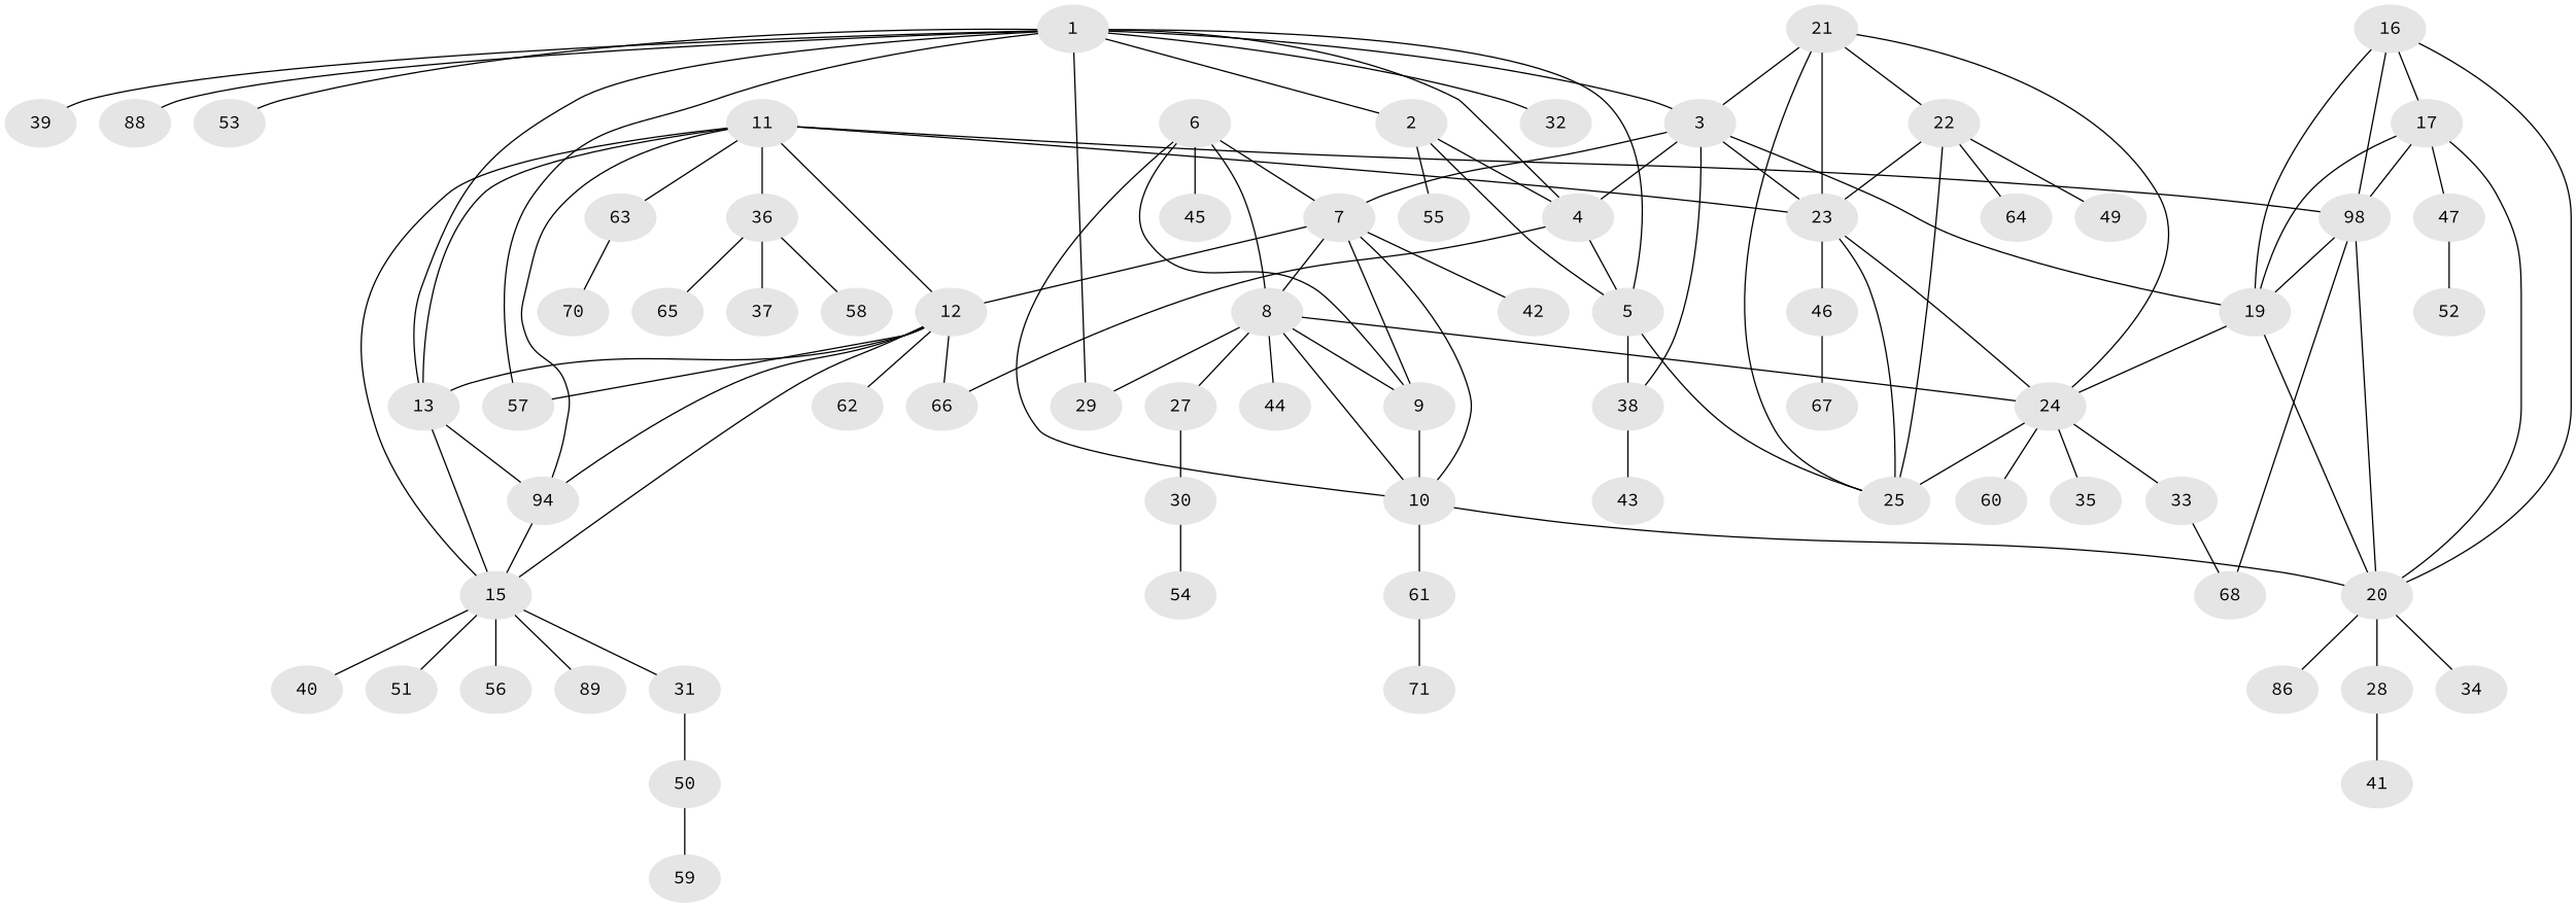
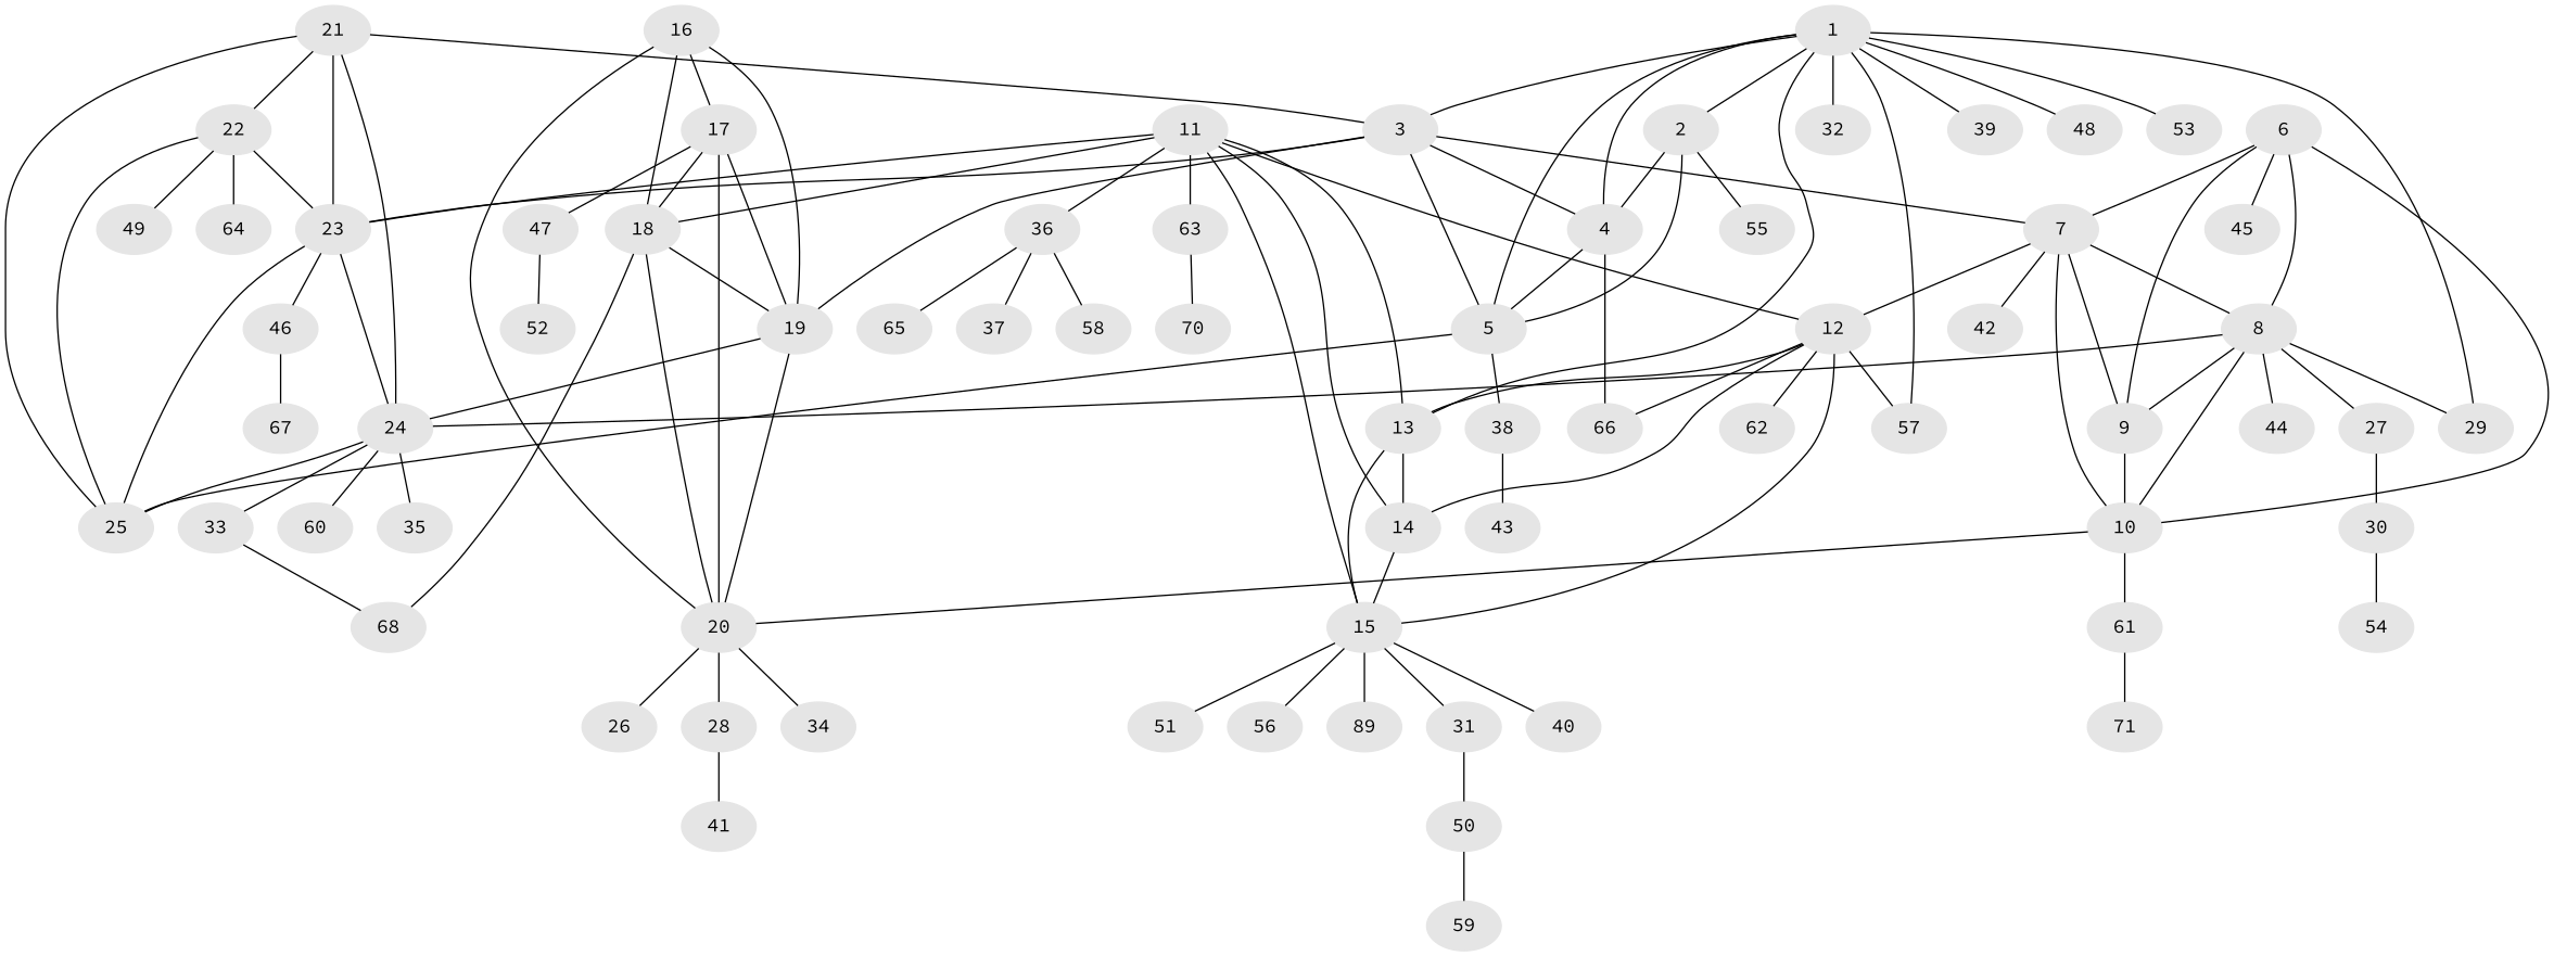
  graph {
    fontname="Source Code Pro"
    node [color=gray90 fontname="Source Code Pro" style=filled]
    edge [fontname="Source Code Pro" weight=1.0]
    1
    2
    3
    4
    5
    13
    29
    32
    39
-   48 [label=88]
+   48
    53
    57
    55
    7
    19
    23
    66
    25
    38
-   14 [label=94]
+   14
    15
    8
    9
    10
    12
    42
    24
    20
    46
    43
    6
    45
    27
    44
    61
    62
    33
    35
    60
    30
-   26 [label=86]
+   26
    28
    34
    71
    11
-   18 [label=98]
+   18
    36
    63
    31
    40
    51
    56
    n53 [label=89]
    68
    37
    58
    65
    70
    50
    16
    17
    47
    52
    41
    21
    22
    49
    64
    67
    54
    59
    1 -- 2
    1 -- 3
    1 -- 4
    1 -- 5
    1 -- 13
    1 -- 29
    1 -- 32
    1 -- 39
    1 -- 48
    1 -- 53
    1 -- 57
    2 -- 4
    2 -- 5
    2 -- 55
    3 -- 4
-   3 -- 38
+   3 -- 5
    3 -- 7
    3 -- 19
    3 -- 23
    4 -- 5
    4 -- 66
    5 -- 25
    5 -- 38
    13 -- 14
    13 -- 15
    7 -- 8
    7 -- 9
    7 -- 10
    7 -- 12
    7 -- 42
    19 -- 24
    19 -- 20
    23 -- 25
    23 -- 24
    23 -- 46
    38 -- 43
    14 -- 15
    15 -- 31
    15 -- 40
    15 -- 51
    15 -- 56
    15 -- n53
    8 -- 29
    8 -- 9
    8 -- 10
    8 -- 24
    8 -- 27
    8 -- 44
    9 -- 10
    10 -- 20
    10 -- 61
    12 -- 13
    12 -- 57
    12 -- 66
    12 -- 14
    12 -- 15
    12 -- 62
    24 -- 25
    24 -- 33
    24 -- 35
    24 -- 60
    20 -- 26
    20 -- 28
    20 -- 34
    46 -- 67
    6 -- 7
    6 -- 8
    6 -- 9
    6 -- 10
    6 -- 45
    27 -- 30
    61 -- 71
    33 -- 68
    30 -- 54
    28 -- 41
    11 -- 13
    11 -- 23 [weight=2.0]
    11 -- 14
    11 -- 15
    11 -- 12
    11 -- 18
    11 -- 36
    11 -- 63
    18 -- 19
    18 -- 20
    18 -- 68
    36 -- 37
    36 -- 58
    36 -- 65
    63 -- 70
    31 -- 50
    50 -- 59
    16 -- 19
    16 -- 20
    16 -- 18
    16 -- 17
    17 -- 19
    17 -- 20
    17 -- 18
    17 -- 47
    47 -- 52
    21 -- 3
    21 -- 23 [weight=4.0]
    21 -- 25
    21 -- 24
    21 -- 22
    22 -- 23
    22 -- 25
    22 -- 49
    22 -- 64
  }
